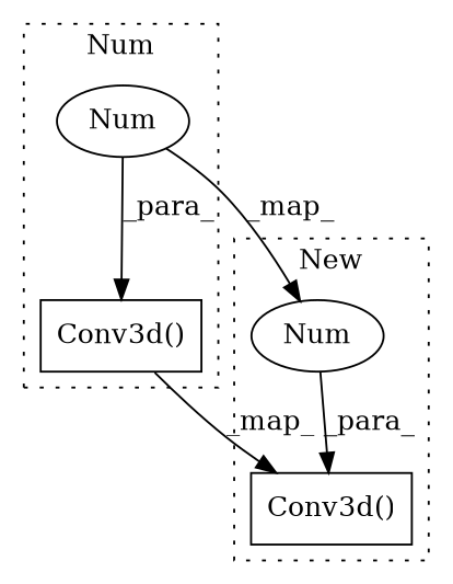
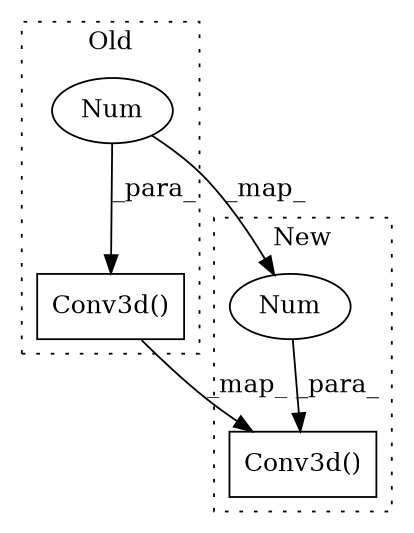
  digraph {
    node [a=75 l="10,1" shape=box]
    n1 [label="Conv3d()" s="3645,3666"]
    n2 [a=76 l=1 label=Num s=3662 shape=ellipse]
    n3 [label="Conv3d()" s="3670,3691"]
    n4 [a=76 l=1 label=Num s=3687 shape=ellipse]
    subgraph cluster_1 {
-     label=Num
+     label=Old
      style=dotted
      n1
      n2
    }
    subgraph cluster_2 {
      label=New
      style=dotted
      n3
      n4
    }
    n1 -> n3 [label=_map_]
    n2 -> n1 [label=_para_]
    n2 -> n4 [label=_map_]
    n4 -> n3 [label=_para_]
  }
